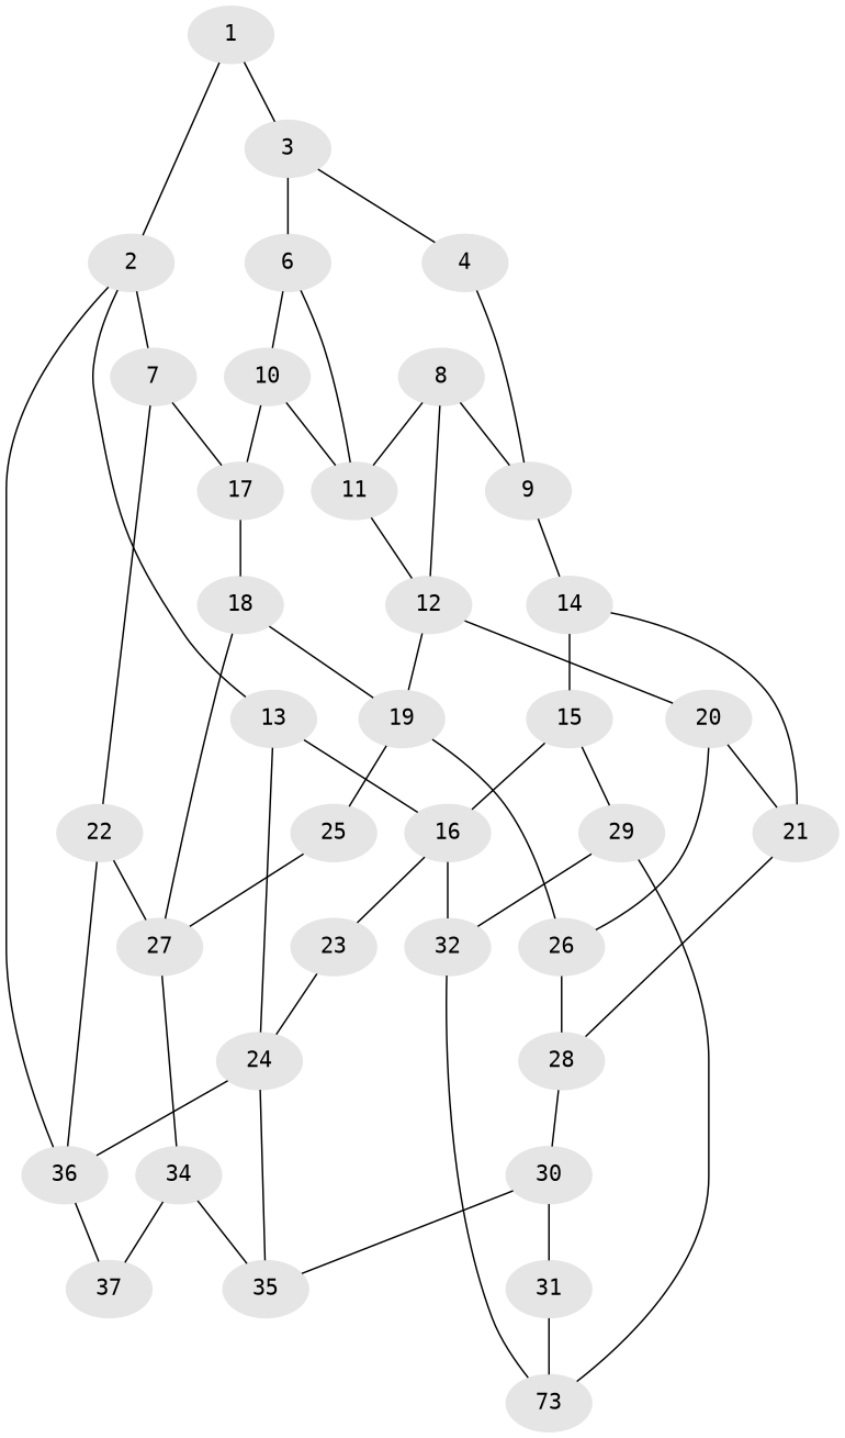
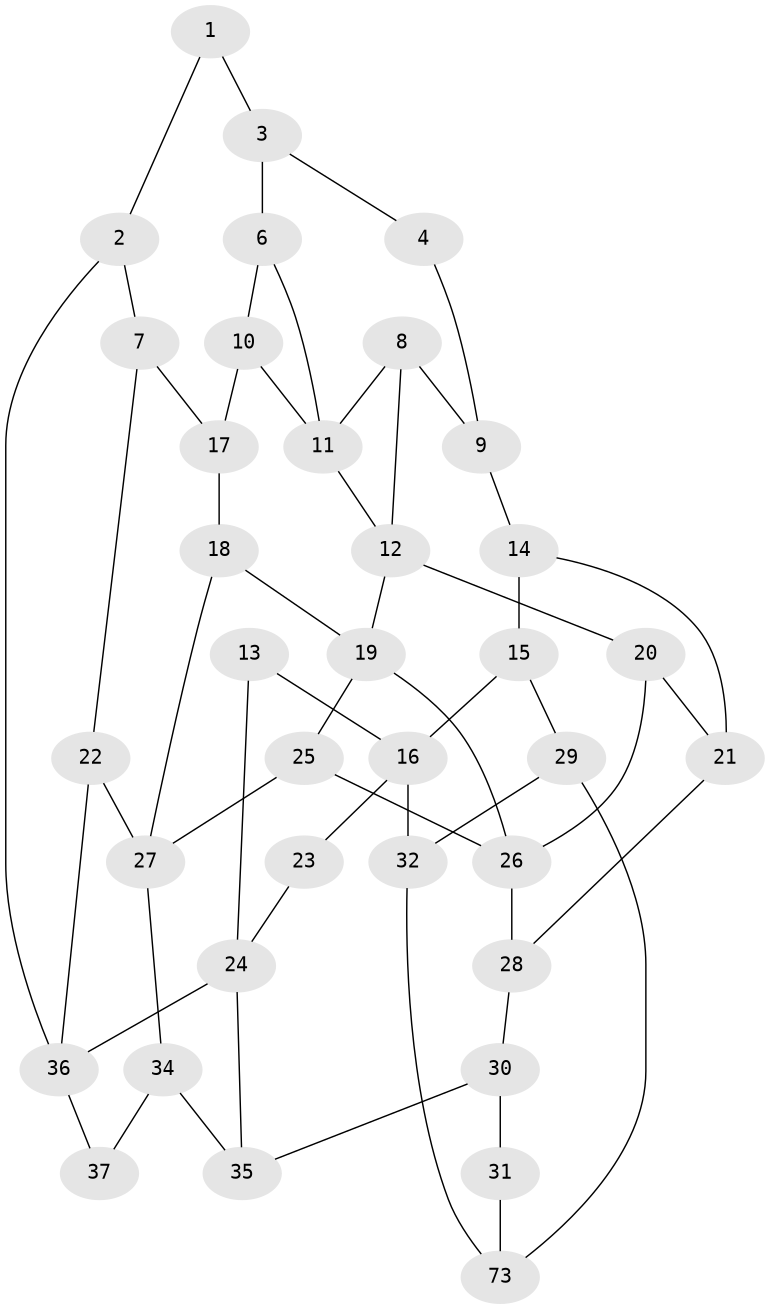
  graph {
    fontname="DejaVu Sans Mono"
    node [color=gray90 fontname="DejaVu Sans Mono" style=filled]
    edge [fontname="DejaVu Sans Mono" weight=1.0]
    1
    2
    3
    7
    13
    36
    4
    6
    17
    22
    16
    24
    37
    9
    10
    11
    14
    12
    18
    27
    8
    19
    20
    15
    21
    25
    26
    23
    32
    35
    29
    28
    n33 [label=73]
    34
    30
    31
    1 -- 2
    1 -- 3
    2 -- 7
-   2 -- 13
    2 -- 36
    3 -- 4
    3 -- 6
    7 -- 17
    7 -- 22
    13 -- 16
    13 -- 24
    36 -- 37 [weight=2.0]
    4 -- 9
    6 -- 10
    6 -- 11
    17 -- 18
    22 -- 36
    22 -- 27
    16 -- 23
    16 -- 32 [weight=2.0]
    24 -- 36
    24 -- 35
    9 -- 14
    10 -- 17 [weight=2.0]
    10 -- 11
    11 -- 12
    14 -- 15
    14 -- 21
    12 -- 19
    12 -- 20
    18 -- 27
    18 -- 19
    27 -- 34
    8 -- 9
    8 -- 11
    8 -- 12
    19 -- 25
    19 -- 26
    20 -- 21
    20 -- 26
    15 -- 16
    15 -- 29
    21 -- 28
    25 -- 27
+   25 -- 26
    26 -- 28
    23 -- 24
    32 -- n33
    29 -- 32
    29 -- n33
    28 -- 30
    34 -- 37 [weight=2.0]
    34 -- 35
    30 -- 35
    30 -- 31
    31 -- n33 [weight=2.0]
  }
